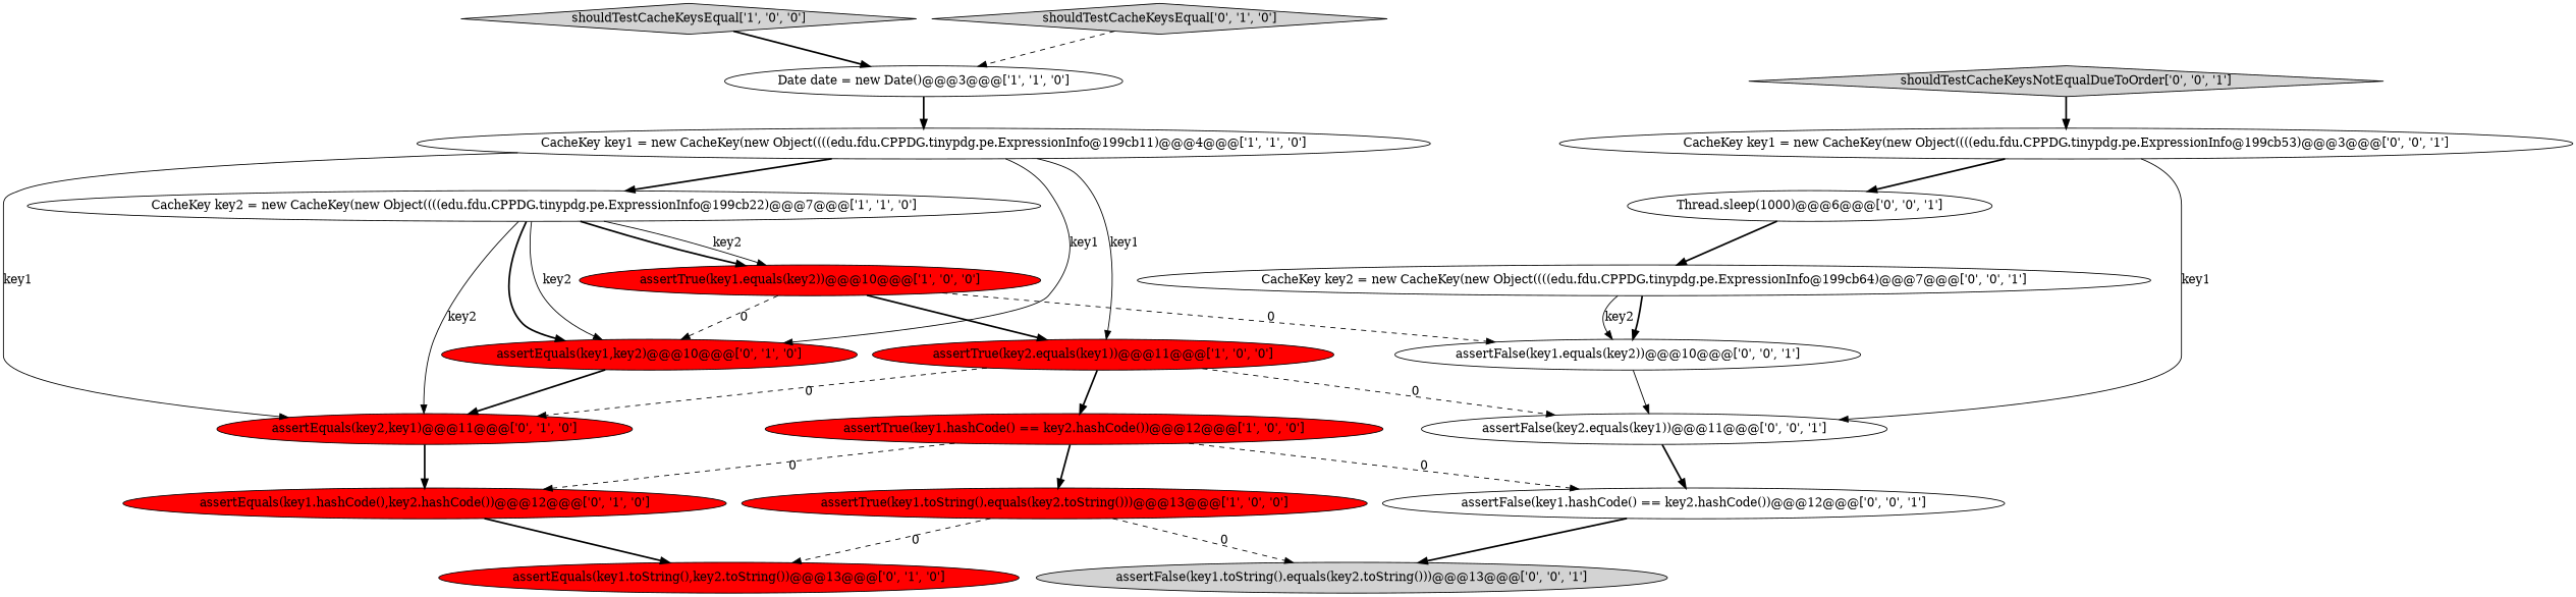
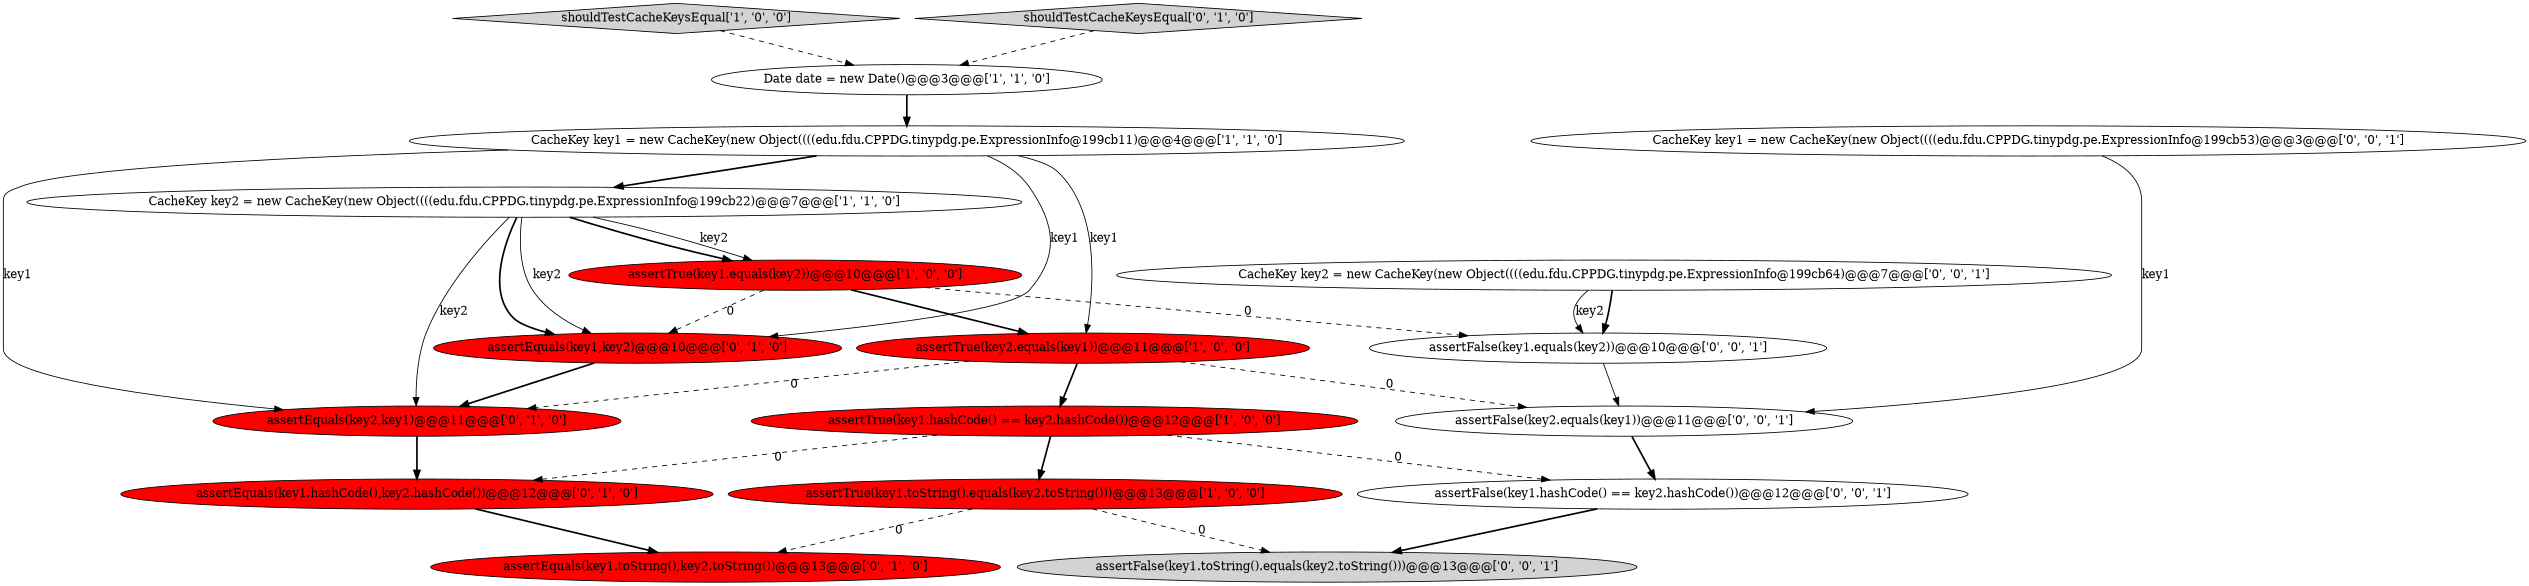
  digraph {
    node [fillcolor=white shape=ellipse style=filled]
    edge [style=bold]
    n1 [fillcolor=red label="assertTrue(key1.hashCode() == key2.hashCode())@@@12@@@['1', '0', '0']"]
    n2 [label="assertFalse(key1.hashCode() == key2.hashCode())@@@12@@@['0', '0', '1']"]
    n3 [fillcolor=red label="assertTrue(key1.toString().equals(key2.toString()))@@@13@@@['1', '0', '0']"]
    n4 [fillcolor=red label="assertEquals(key1.hashCode(),key2.hashCode())@@@12@@@['0', '1', '0']"]
    n5 [fillcolor=lightgray label="assertFalse(key1.toString().equals(key2.toString()))@@@13@@@['0', '0', '1']"]
    n6 [fillcolor=red label="assertEquals(key1.toString(),key2.toString())@@@13@@@['0', '1', '0']"]
    n7 [fillcolor=red label="assertTrue(key1.equals(key2))@@@10@@@['1', '0', '0']"]
    n8 [label="assertFalse(key1.equals(key2))@@@10@@@['0', '0', '1']"]
    n9 [fillcolor=red label="assertTrue(key2.equals(key1))@@@11@@@['1', '0', '0']"]
    n10 [fillcolor=red label="assertEquals(key1,key2)@@@10@@@['0', '1', '0']"]
    n11 [label="assertFalse(key2.equals(key1))@@@11@@@['0', '0', '1']"]
    n12 [fillcolor=red label="assertEquals(key2,key1)@@@11@@@['0', '1', '0']"]
-   n13 [label="Thread.sleep(1000)@@@6@@@['0', '0', '1']"]
    n14 [label="CacheKey key2 = new CacheKey(new Object((((edu.fdu.CPPDG.tinypdg.pe.ExpressionInfo@199cb64)@@@7@@@['0', '0', '1']"]
    n15 [label="Date date = new Date()@@@3@@@['1', '1', '0']"]
    n16 [label="CacheKey key1 = new CacheKey(new Object((((edu.fdu.CPPDG.tinypdg.pe.ExpressionInfo@199cb11)@@@4@@@['1', '1', '0']"]
    n17 [label="CacheKey key2 = new CacheKey(new Object((((edu.fdu.CPPDG.tinypdg.pe.ExpressionInfo@199cb22)@@@7@@@['1', '1', '0']"]
    n18 [label="CacheKey key1 = new CacheKey(new Object((((edu.fdu.CPPDG.tinypdg.pe.ExpressionInfo@199cb53)@@@3@@@['0', '0', '1']"]
-   n19 [fillcolor=lightgray label="shouldTestCacheKeysNotEqualDueToOrder['0', '0', '1']" shape=diamond]
    n20 [fillcolor=lightgray label="shouldTestCacheKeysEqual['1', '0', '0']" shape=diamond]
    n21 [fillcolor=lightgray label="shouldTestCacheKeysEqual['0', '1', '0']" shape=diamond]
    n1 -> n2 [label=0 style=dashed]
    n1 -> n3
    n1 -> n4 [label=0 style=dashed]
    n2 -> n5
    n3 -> n5 [label=0 style=dashed]
    n3 -> n6 [label=0 style=dashed]
    n4 -> n6
    n7 -> n8 [label=0 style=dashed]
    n7 -> n9
    n7 -> n10 [label=0 style=dashed]
    n8 -> n11 [style=solid]
    n9 -> n1
    n9 -> n11 [label=0 style=dashed]
    n9 -> n12 [label=0 style=dashed]
    n10 -> n12
    n11 -> n2
    n12 -> n4
-   n13 -> n14
    n14 -> n8
    n14 -> n8 [label=key2 style=solid]
    n15 -> n16
    n16 -> n9 [label=key1 style=solid]
    n16 -> n10 [label=key1 style=solid]
    n16 -> n12 [label=key1 style=solid]
    n16 -> n17
    n17 -> n7
    n17 -> n7 [label=key2 style=solid]
    n17 -> n10
    n17 -> n10 [label=key2 style=solid]
    n17 -> n12 [label=key2 style=solid]
    n18 -> n11 [label=key1 style=solid]
-   n18 -> n13
-   n19 -> n18
-   n20 -> n15
+   n20 -> n15 [style=dashed]
    n21 -> n15 [style=dashed]
  }
